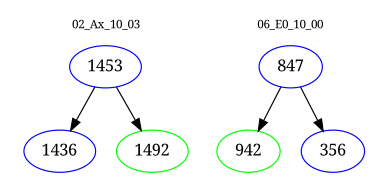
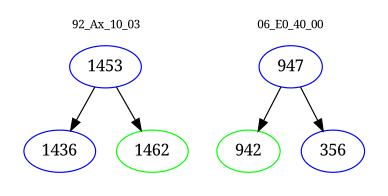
  digraph {
    fontname="Noto Serif"
    node [color=blue fontname="Noto Serif"]
    edge [color=black fontname="Noto Serif"]
    n1 [label=1453]
    n2 [label=1436]
-   n3 [color=green label=1492]
-   n4 [label=847]
+   n3 [color=green label=1462]
+   n4 [label=947]
    n5 [color=green label=942]
    n6 [label=356]
    subgraph cluster_1 {
      color=white
      fontsize=10
-     label="02_Ax_10_03"
+     label="92_Ax_10_03"
      n1
      n2
      n3
    }
    subgraph cluster_2 {
      color=white
      fontsize=10
-     label="06_E0_10_00"
+     label="06_E0_40_00"
      n4
      n5
      n6
    }
    n1 -> n2
    n1 -> n3
    n4 -> n5
    n4 -> n6
  }
